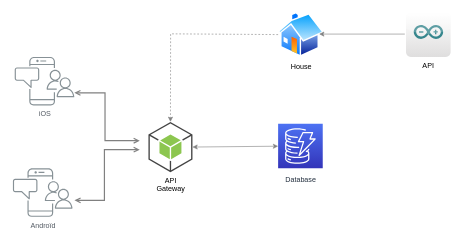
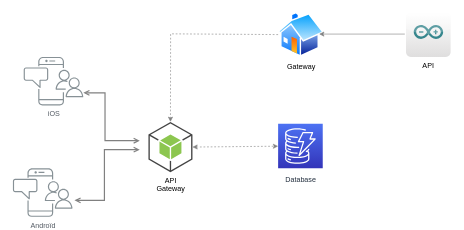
  <mxCell id="0" />
  <mxCell id="1" parent="0" />
  <mxCell id="2" style="edgeStyle=orthogonalEdgeStyle;rounded=0;orthogonalLoop=1;jettySize=auto;html=1;startArrow=open;startFill=0;endArrow=open;endFill=0;strokeWidth=2;strokeColor=#808080;" parent="1" edge="1"><mxGeometry relative="1" as="geometry"><Array as="points"><mxPoint x="173.5" y="334.5" /><mxPoint x="173.5" y="249.5" /></Array><mxPoint x="123.5" y="334" as="sourcePoint" /><mxPoint x="232.5" y="249.429" as="targetPoint" /></mxGeometry></mxCell>
  <mxCell id="3" style="edgeStyle=orthogonalEdgeStyle;rounded=0;orthogonalLoop=1;jettySize=auto;html=1;startArrow=open;startFill=0;endArrow=open;endFill=0;strokeWidth=2;strokeColor=#808080;" parent="1" source="4" edge="1"><mxGeometry relative="1" as="geometry"><Array as="points"><mxPoint x="174.5" y="154.5" /><mxPoint x="174.5" y="234.5" /></Array><mxPoint x="232.5" y="234.429" as="targetPoint" /></mxGeometry></mxCell>
- <mxCell id="4" value="iOS" style="outlineConnect=0;gradientColor=none;fontColor=#545B64;strokeColor=none;fillColor=#879196;dashed=0;verticalLabelPosition=bottom;verticalAlign=top;align=center;html=1;fontSize=12;fontStyle=0;aspect=fixed;shape=mxgraph.aws4.illustration_notification;pointerEvents=1;labelBackgroundColor=#ffffff;" parent="1" vertex="1"><mxGeometry x="23.5" y="94.5" width="100" height="81" as="geometry" /></mxCell>
+ <mxCell id="4" value="iOS" style="outlineConnect=0;gradientColor=none;fontColor=#545B64;strokeColor=none;fillColor=#879196;dashed=0;verticalLabelPosition=bottom;verticalAlign=top;align=center;html=1;fontSize=12;fontStyle=0;aspect=fixed;shape=mxgraph.aws4.illustration_notification;pointerEvents=1;labelBackgroundColor=#ffffff;" parent="1" vertex="1"><mxGeometry x="38.5" y="94.5" width="100" height="81" as="geometry" /></mxCell>
  <mxCell id="5" value="Database" style="outlineConnect=0;fontColor=#232F3E;gradientColor=#4D72F3;gradientDirection=north;fillColor=#3334B9;strokeColor=#ffffff;dashed=0;verticalLabelPosition=bottom;verticalAlign=top;align=center;html=1;fontSize=12;fontStyle=0;aspect=fixed;shape=mxgraph.aws4.resourceIcon;resIcon=mxgraph.aws4.dynamodb;labelBackgroundColor=#ffffff;spacingTop=5;" parent="1" vertex="1"><mxGeometry x="463.5" y="206" width="74.5" height="74.5" as="geometry" /></mxCell>
  <mxCell id="6" value="Androïd" style="outlineConnect=0;gradientColor=none;fontColor=#545B64;strokeColor=none;fillColor=#879196;dashed=0;verticalLabelPosition=bottom;verticalAlign=top;align=center;html=1;fontSize=12;fontStyle=0;aspect=fixed;shape=mxgraph.aws4.illustration_notification;pointerEvents=1;labelBackgroundColor=#ffffff;" vertex="1" parent="1"><mxGeometry x="20.5" y="280.5" width="100" height="81" as="geometry" /></mxCell>
  <mxCell id="7" value="API &lt;br&gt;Gateway" style="outlineConnect=0;dashed=0;verticalLabelPosition=bottom;verticalAlign=top;align=center;html=1;shape=mxgraph.aws3.android;fillColor=#8CC64F;gradientColor=none;" vertex="1" parent="1"><mxGeometry x="247" y="203" width="73.5" height="84" as="geometry" /></mxCell>
  <mxCell id="8" value="API" style="dashed=0;outlineConnect=0;html=1;align=center;labelPosition=center;verticalLabelPosition=bottom;verticalAlign=top;shape=mxgraph.webicons.arduino;gradientColor=#DFDEDE" vertex="1" parent="1"><mxGeometry x="677" y="20" width="74.5" height="74.5" as="geometry" /></mxCell>
- <mxCell id="9" value="House" style="image;aspect=fixed;perimeter=ellipsePerimeter;html=1;align=center;shadow=0;dashed=0;spacingTop=3;image=img/lib/active_directory/home.svg;" vertex="1" parent="1"><mxGeometry x="463.5" y="20" width="76.8" height="74.5" as="geometry" /></mxCell>
+ <mxCell id="9" value="Gateway" style="image;aspect=fixed;perimeter=ellipsePerimeter;html=1;align=center;shadow=0;dashed=0;spacingTop=3;image=img/lib/active_directory/home.svg;" vertex="1" parent="1"><mxGeometry x="463.5" y="20" width="76.8" height="74.5" as="geometry" /></mxCell>
  <mxCell id="10" value="" style="endArrow=classic;html=1;rounded=0;strokeColor=#808080;exitX=0;exitY=0.5;exitDx=0;exitDy=0;entryX=0.5;entryY=0;entryDx=0;entryDy=0;entryPerimeter=0;dashed=1;" edge="1" parent="1" source="9" target="7"><mxGeometry width="50" height="50" relative="1" as="geometry"><mxPoint x="455" y="56.42" as="sourcePoint" /><mxPoint x="312" y="56.42" as="targetPoint" /><Array as="points"><mxPoint x="284" y="56" /></Array></mxGeometry></mxCell>
  <mxCell id="11" value="" style="endArrow=classic;html=1;rounded=0;strokeColor=#808080;" edge="1" parent="1"><mxGeometry width="50" height="50" relative="1" as="geometry"><mxPoint x="675" y="56.42" as="sourcePoint" /><mxPoint x="532" y="56.42" as="targetPoint" /></mxGeometry></mxCell>
- <mxCell id="12" value="" style="endArrow=classic;startArrow=classic;html=1;rounded=0;exitX=1;exitY=0.5;exitDx=0;exitDy=0;exitPerimeter=0;strokeColor=#808080;" edge="1" parent="1" source="7" target="5"><mxGeometry width="50" height="50" relative="1" as="geometry"><mxPoint x="78" y="296" as="sourcePoint" /><mxPoint x="128" y="246" as="targetPoint" /></mxGeometry></mxCell>
+ <mxCell id="12" value="" style="endArrow=classic;startArrow=classic;html=1;rounded=0;exitX=1;exitY=0.5;exitDx=0;exitDy=0;exitPerimeter=0;strokeColor=#808080;dashed=1;" edge="1" parent="1" source="7" target="5"><mxGeometry width="50" height="50" relative="1" as="geometry"><mxPoint x="78" y="296" as="sourcePoint" /><mxPoint x="128" y="246" as="targetPoint" /></mxGeometry></mxCell>
